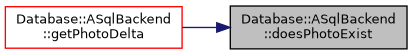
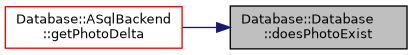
  digraph {
    rankdir=RL
    node [fontname=Helvetica fontsize=10 shape=record style=filled]
-   n1 [color=black fillcolor=grey75 fontcolor=black height=0.2 label="Database::ASqlBackend\l::doesPhotoExist" width=0.4]
+   n1 [color=black fillcolor=grey75 fontcolor=black height=0.2 label="Database::Database\l::doesPhotoExist" width=0.4]
    n2 [color=red fillcolor=white height=0.2 label="Database::ASqlBackend\l::getPhotoDelta" width=0.4]
    n1 -> n2 [color=midnightblue dir=back fontname=Helvetica fontsize=10 labelfontname=Helvetica labelfontsize=10 style=solid]
  }
